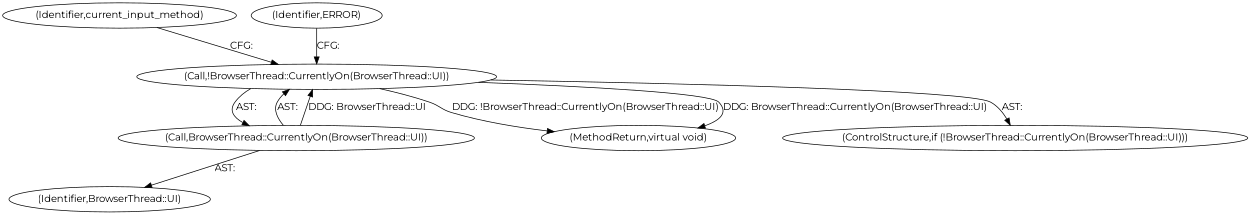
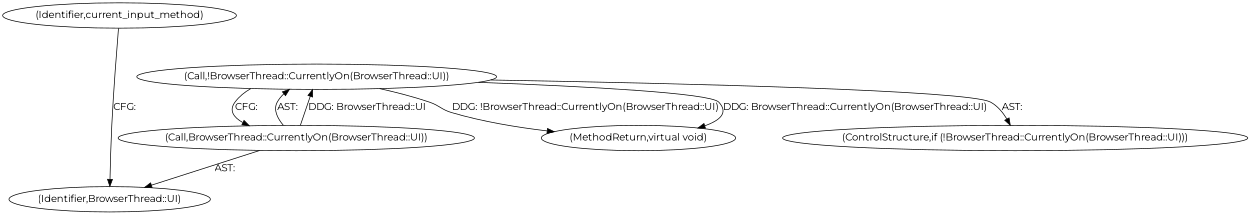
  digraph {
    fontname=Montserrat
    node [fontname=Montserrat]
    edge [fontname=Montserrat]
    n1 [label="(Call,!BrowserThread::CurrentlyOn(BrowserThread::UI))"]
    n2 [label="(Call,BrowserThread::CurrentlyOn(BrowserThread::UI))"]
    n3 [label="(ControlStructure,if (!BrowserThread::CurrentlyOn(BrowserThread::UI)))"]
    n4 [label="(MethodReturn,virtual void)"]
    n5 [label="(Identifier,BrowserThread::UI)"]
-   n6 [label="(Identifier,ERROR)"]
    n7 [label="(Identifier,current_input_method)"]
-   n1 -> n2 [label="AST: "]
+   n1 -> n2 [label="CFG: "]
    n1 -> n3 [label="AST: "]
    n1 -> n4 [label="DDG: !BrowserThread::CurrentlyOn(BrowserThread::UI)"]
    n1 -> n4 [label="DDG: BrowserThread::CurrentlyOn(BrowserThread::UI)"]
    n2 -> n1 [label="AST: "]
    n2 -> n1 [label="DDG: BrowserThread::UI"]
    n2 -> n5 [label="AST: "]
-   n6 -> n1 [label="CFG: "]
-   n7 -> n1 [label="CFG: "]
+   n7 -> n5 [label="CFG: "]
  }
